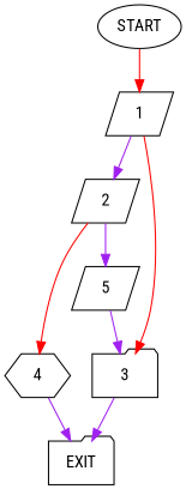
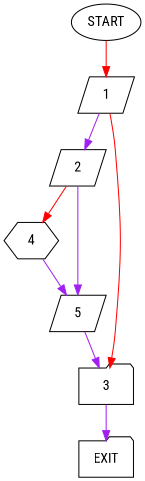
  digraph {
    fontname="Roboto Condensed"
    node [fontname="Roboto Condensed" shape=parallelogram]
    edge [color=purple fontname="Roboto Condensed"]
    n1 [label=START shape=ellipse]
    1
    2
    3 [shape=folder]
    n5 [label=EXIT shape=folder]
    4 [shape=hexagon]
    5
    n1 -> 1 [color=red]
    1 -> 2
    1 -> 3 [color=red]
    2 -> 4 [color=red]
    2 -> 5
    3 -> n5
-   4 -> n5
+   4 -> 5
    5 -> 3
  }
